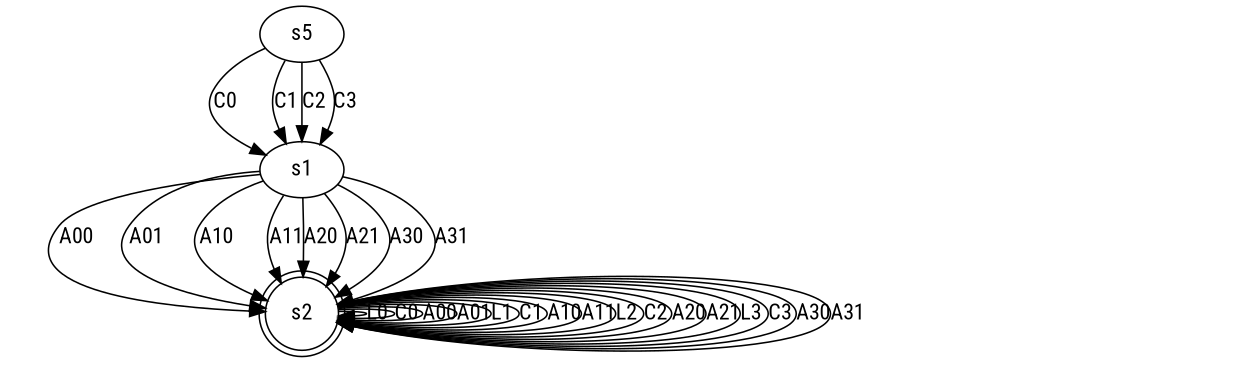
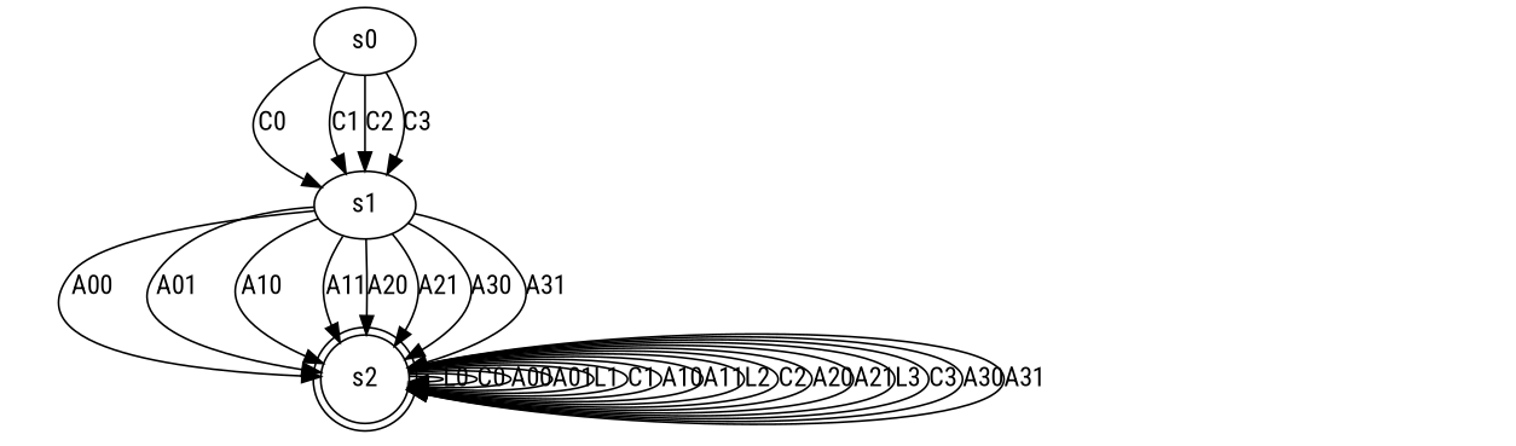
  digraph {
    fontname="Roboto Condensed"
    node [fontname="Roboto Condensed"]
    edge [fontname="Roboto Condensed"]
-   n1 [label=s5]
+   n1 [label=s0]
    n2 [label=s1]
    n3 [label=s2 shape=doublecircle]
    n1 -> n2 [label=C0]
    n1 -> n2 [label=C1]
    n1 -> n2 [label=C2]
    n1 -> n2 [label=C3]
    n2 -> n3 [label=A00]
    n2 -> n3 [label=A01]
    n2 -> n3 [label=A10]
    n2 -> n3 [label=A11]
    n2 -> n3 [label=A20]
    n2 -> n3 [label=A21]
    n2 -> n3 [label=A30]
    n2 -> n3 [label=A31]
    n3 -> n3 [label=L0]
    n3 -> n3 [label=C0]
    n3 -> n3 [label=A00]
    n3 -> n3 [label=A01]
    n3 -> n3 [label=L1]
    n3 -> n3 [label=C1]
    n3 -> n3 [label=A10]
    n3 -> n3 [label=A11]
    n3 -> n3 [label=L2]
    n3 -> n3 [label=C2]
    n3 -> n3 [label=A20]
    n3 -> n3 [label=A21]
    n3 -> n3 [label=L3]
    n3 -> n3 [label=C3]
    n3 -> n3 [label=A30]
    n3 -> n3 [label=A31]
  }
